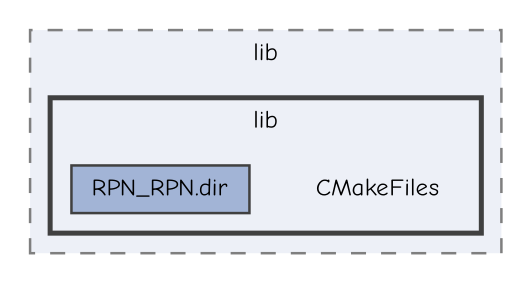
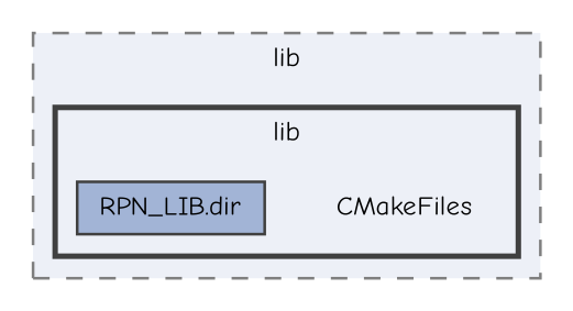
  digraph {
    compound=true
    fontname="Comic Neue"
    node [fontname="Comic Neue" fontsize=10]
    n1 [height=0.2 label=CMakeFiles shape=plaintext width=0.4]
-   n2 [color=grey25 fillcolor="#a2b4d6" height=0.2 label="RPN_RPN.dir" shape=box style=filled width=0.4]
+   n2 [color=grey25 fillcolor="#a2b4d6" height=0.2 label="RPN_LIB.dir" shape=box style=filled width=0.4]
    subgraph cluster_1 {
      bgcolor="#edf0f7"
      fontsize=10
      label=lib
      pencolor=grey50
      style="filled,dashed"
      subgraph cluster_2 {
        bgcolor="#edf0f7"
        fontsize=10
        pencolor=grey25
        style="filled,bold"
        n1
        n2
      }
    }
  }
